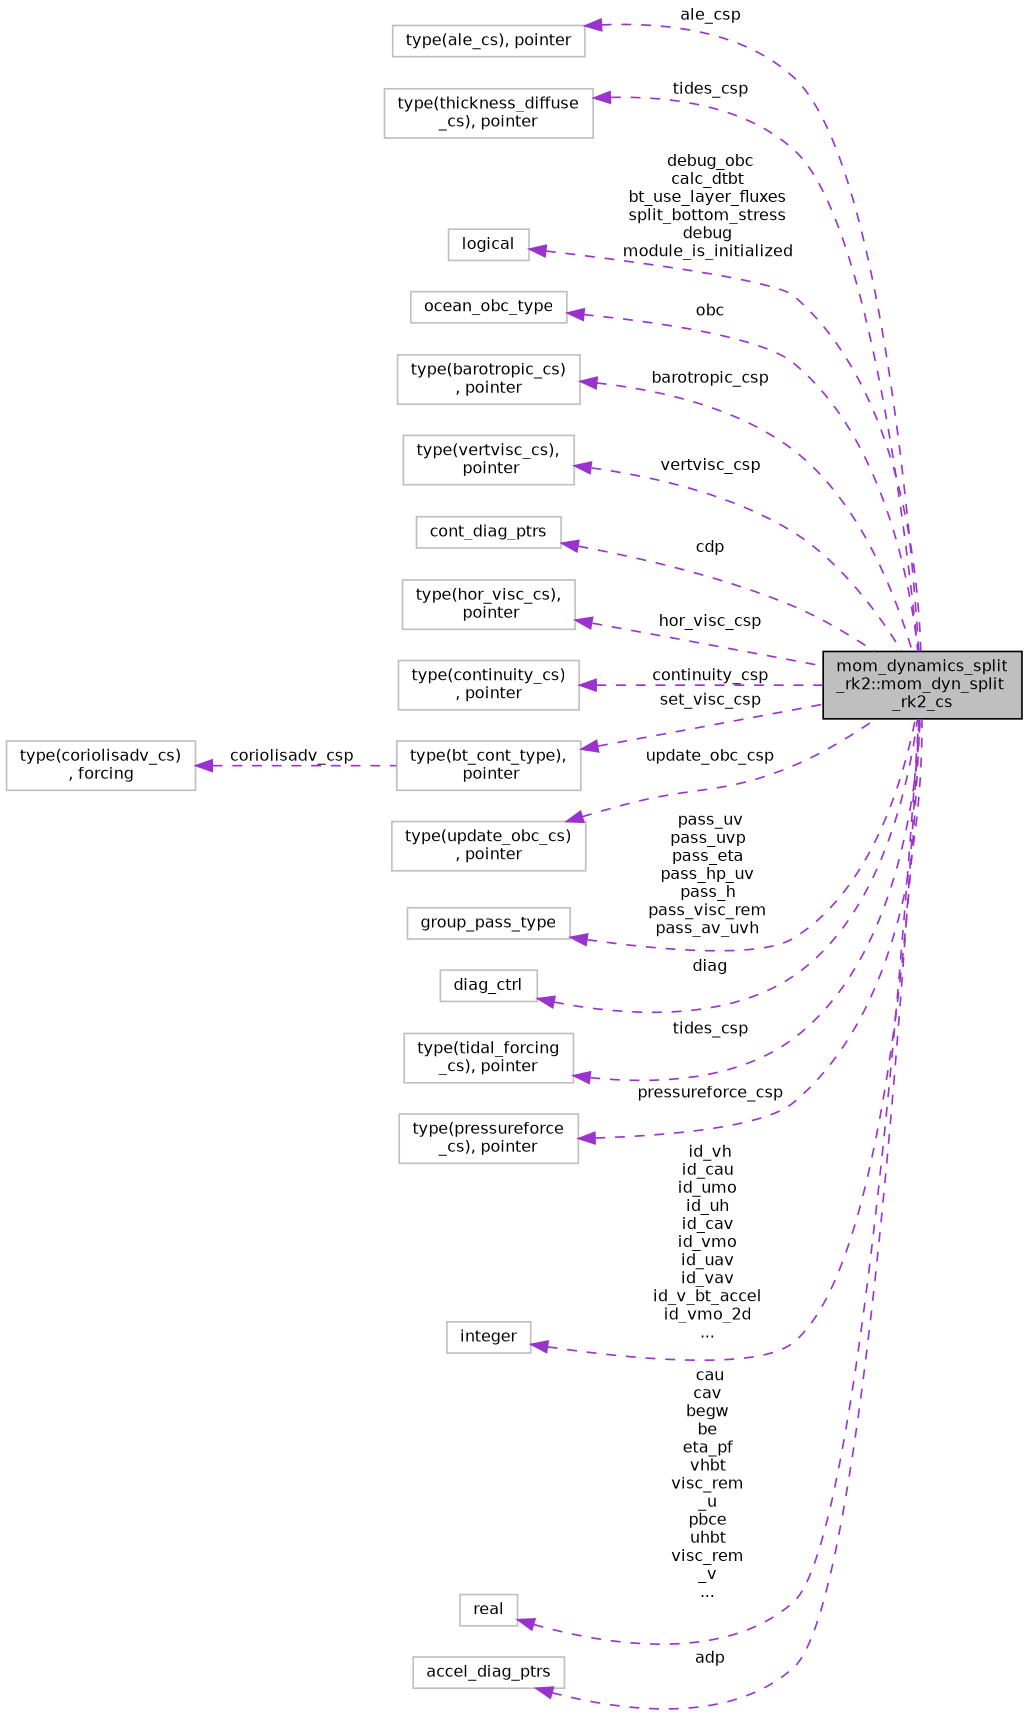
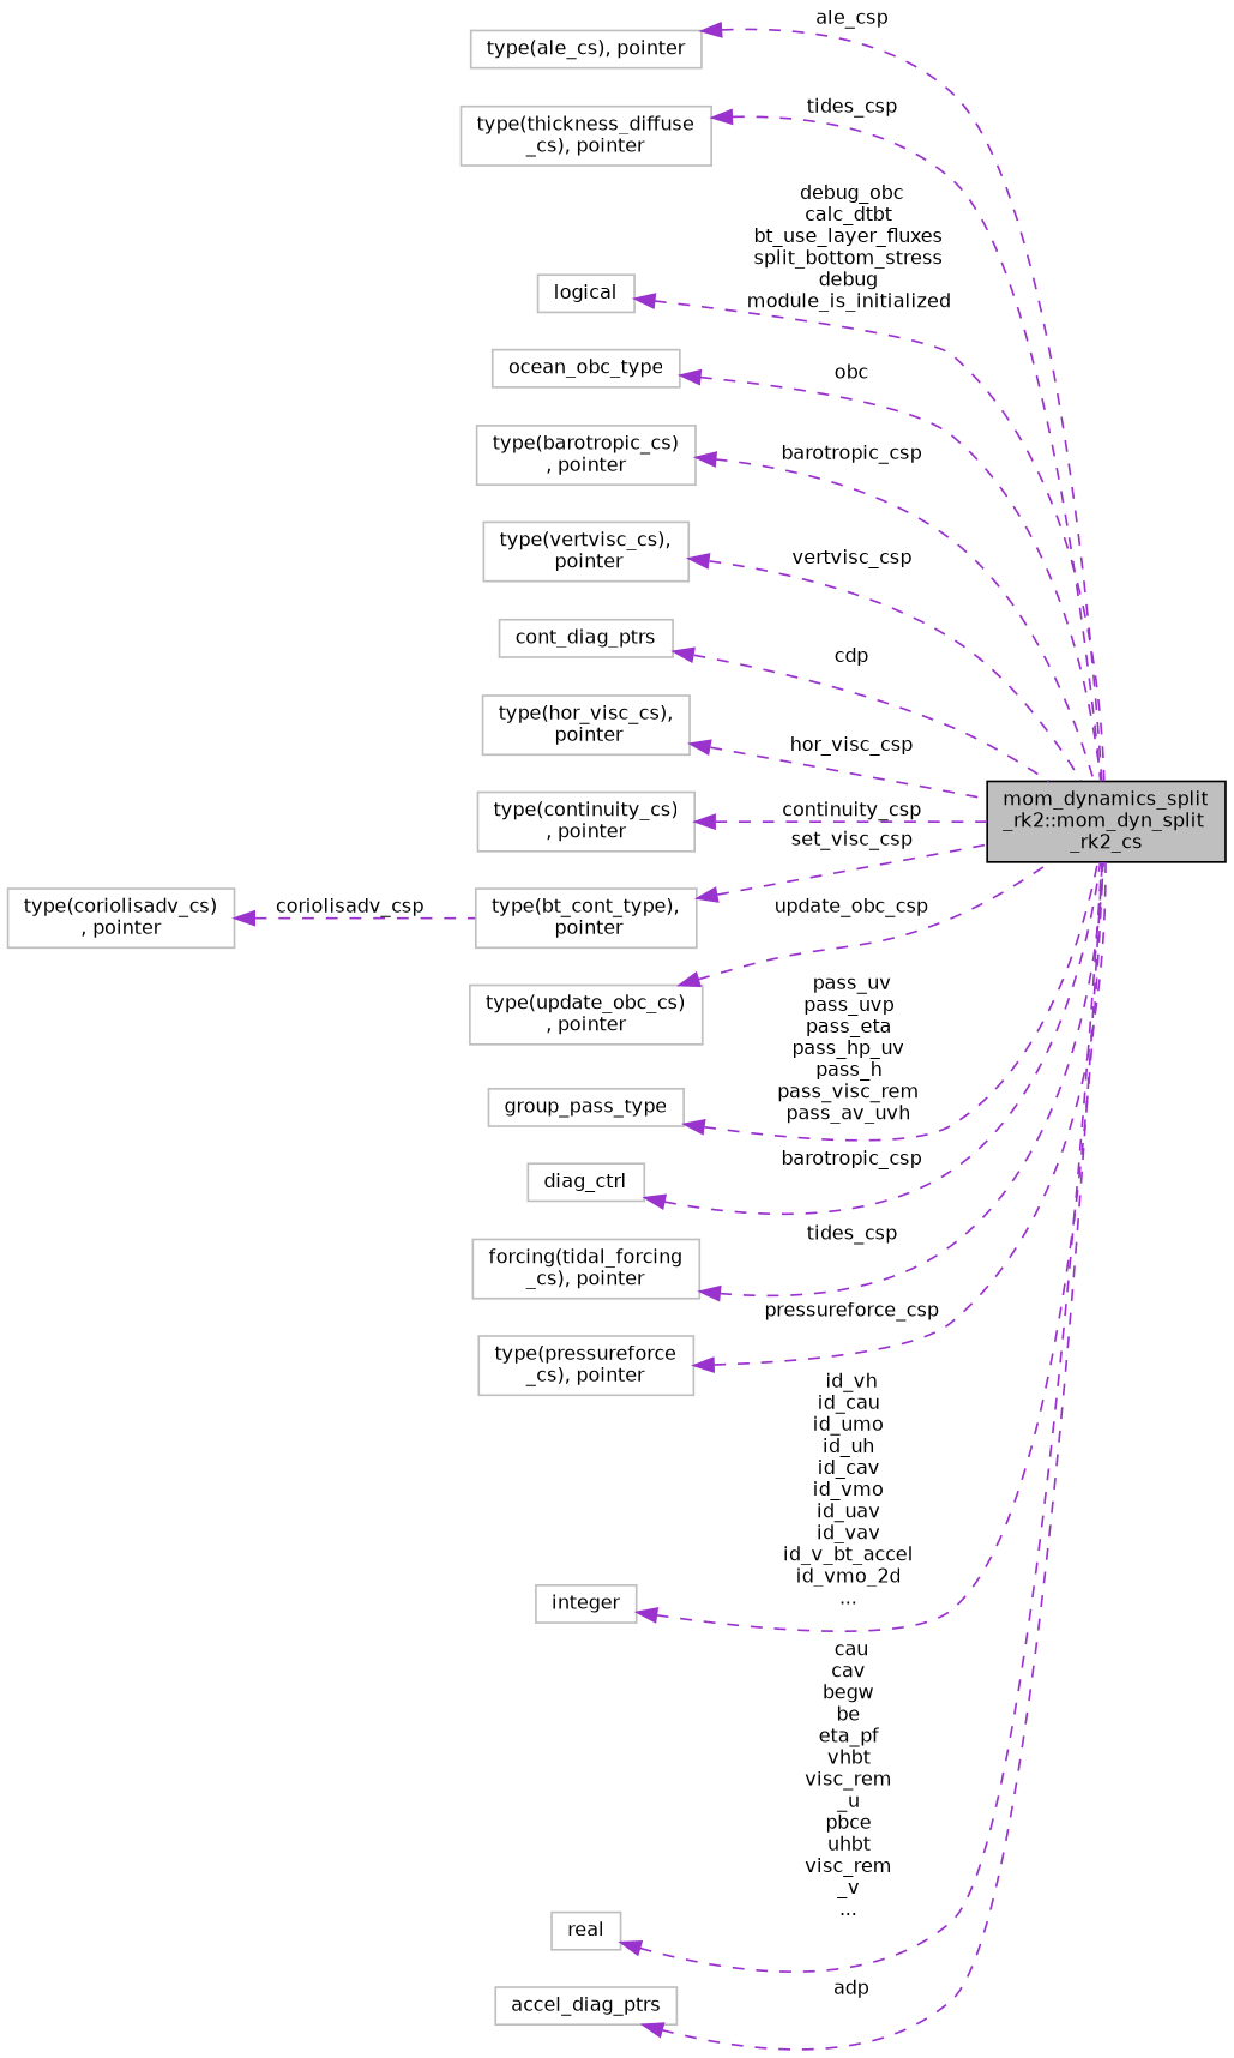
  digraph {
    rankdir=LR
    node [color=grey75 fillcolor=white fontname=Helvetica fontsize=10 shape=record style=filled]
    edge [color=darkorchid3 dir=back fontname=Helvetica fontsize=10 labelfontname=Helvetica labelfontsize=10 style=dashed]
    n1 [color=black fillcolor=grey75 fontcolor=black height=0.2 label="mom_dynamics_split\l_rk2::mom_dyn_split\l_rk2_cs" width=0.4]
    n2 [height=0.2 label="type(ale_cs), pointer" width=0.4]
    n3 [height=0.2 label="type(thickness_diffuse\l_cs), pointer" width=0.4]
    n4 [height=0.2 label=logical width=0.4]
    n5 [height=0.2 label=ocean_obc_type width=0.4]
    n6 [height=0.2 label="type(barotropic_cs)\l, pointer" width=0.4]
    n7 [height=0.2 label="type(vertvisc_cs),\l pointer" width=0.4]
    n8 [height=0.2 label=cont_diag_ptrs width=0.4]
    n9 [height=0.2 label="type(hor_visc_cs),\l pointer" width=0.4]
    n10 [height=0.2 label="type(continuity_cs)\l, pointer" width=0.4]
    n11 [height=0.2 label="type(bt_cont_type),\l pointer" width=0.4]
    n12 [height=0.2 label="type(update_obc_cs)\l, pointer" width=0.4]
    n13 [height=0.2 label=group_pass_type width=0.4]
-   n14 [height=0.2 label="type(coriolisadv_cs)\l, forcing" width=0.4]
+   n14 [height=0.2 label="type(coriolisadv_cs)\l, pointer" width=0.4]
    n15 [height=0.2 label=diag_ctrl width=0.4]
-   n16 [height=0.2 label="type(tidal_forcing\l_cs), pointer" width=0.4]
+   n16 [height=0.2 label="forcing(tidal_forcing\l_cs), pointer" width=0.4]
    n17 [height=0.2 label="type(pressureforce\l_cs), pointer" width=0.4]
    n18 [height=0.2 label=integer width=0.4]
    n19 [height=0.2 label=real width=0.4]
    n20 [height=0.2 label=accel_diag_ptrs width=0.4]
    n2 -> n1 [label=" ale_csp"]
    n3 -> n1 [label=" tides_csp"]
    n4 -> n1 [label=" debug_obc\ncalc_dtbt\nbt_use_layer_fluxes\nsplit_bottom_stress\ndebug\nmodule_is_initialized"]
    n5 -> n1 [label=" obc"]
    n6 -> n1 [label=" barotropic_csp"]
    n7 -> n1 [label=" vertvisc_csp"]
    n8 -> n1 [label=" cdp"]
    n9 -> n1 [label=" hor_visc_csp"]
    n10 -> n1 [label=" continuity_csp"]
    n11 -> n1 [label=" set_visc_csp"]
    n12 -> n1 [label=" update_obc_csp"]
    n13 -> n1 [label=" pass_uv\npass_uvp\npass_eta\npass_hp_uv\npass_h\npass_visc_rem\npass_av_uvh"]
    n14 -> n11 [label=" coriolisadv_csp"]
-   n15 -> n1 [label=" diag"]
+   n15 -> n1 [label=" barotropic_csp"]
    n16 -> n1 [label=" tides_csp"]
    n17 -> n1 [label=" pressureforce_csp"]
    n18 -> n1 [label=" id_vh\nid_cau\nid_umo\nid_uh\nid_cav\nid_vmo\nid_uav\nid_vav\nid_v_bt_accel\nid_vmo_2d\n..."]
    n19 -> n1 [label=" cau\ncav\nbegw\nbe\neta_pf\nvhbt\nvisc_rem\l_u\npbce\nuhbt\nvisc_rem\l_v\n..."]
    n20 -> n1 [label=" adp"]
  }
